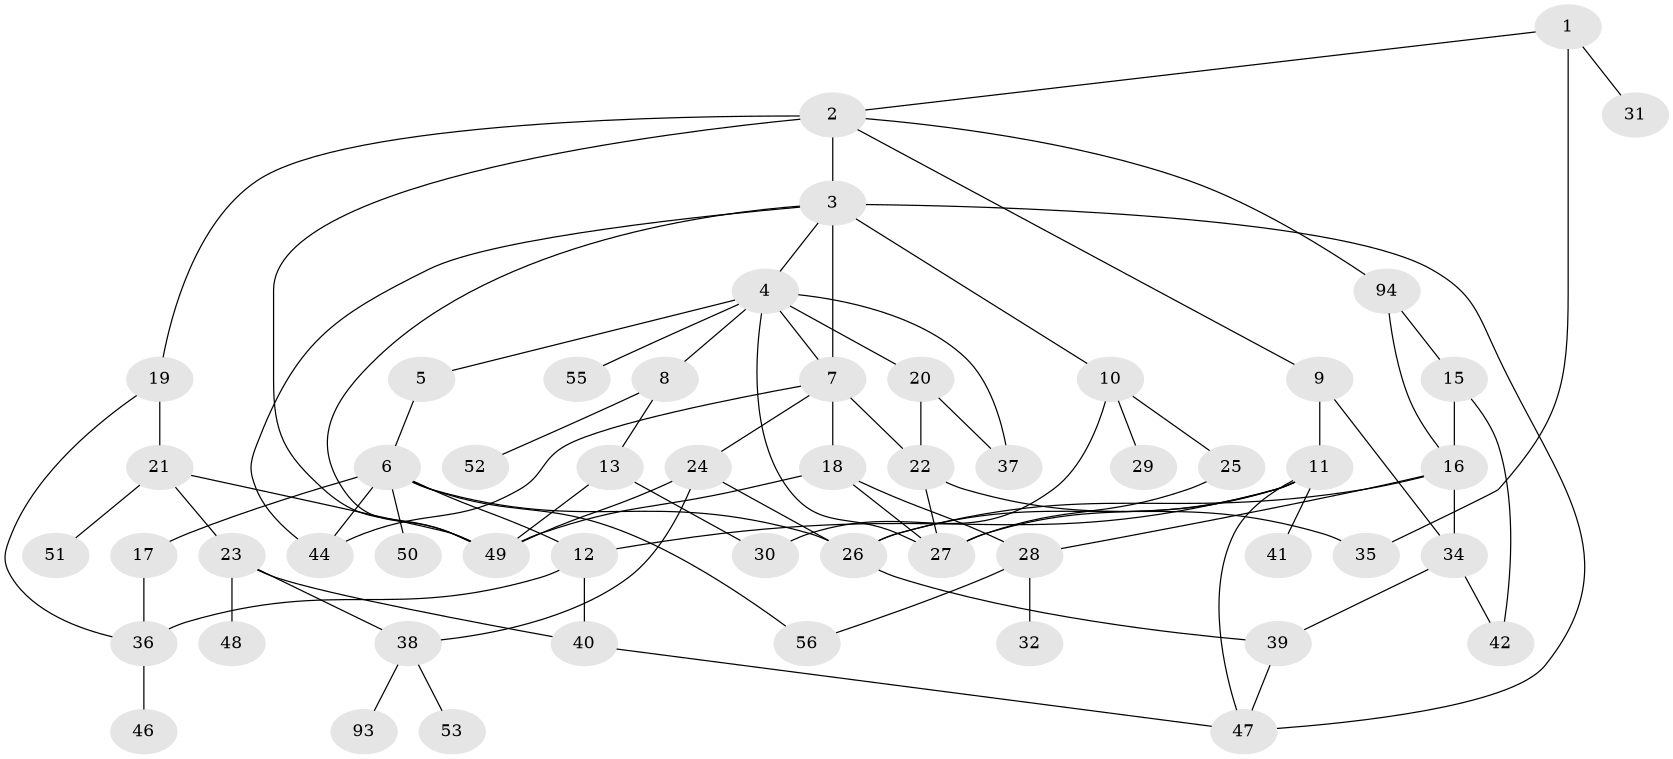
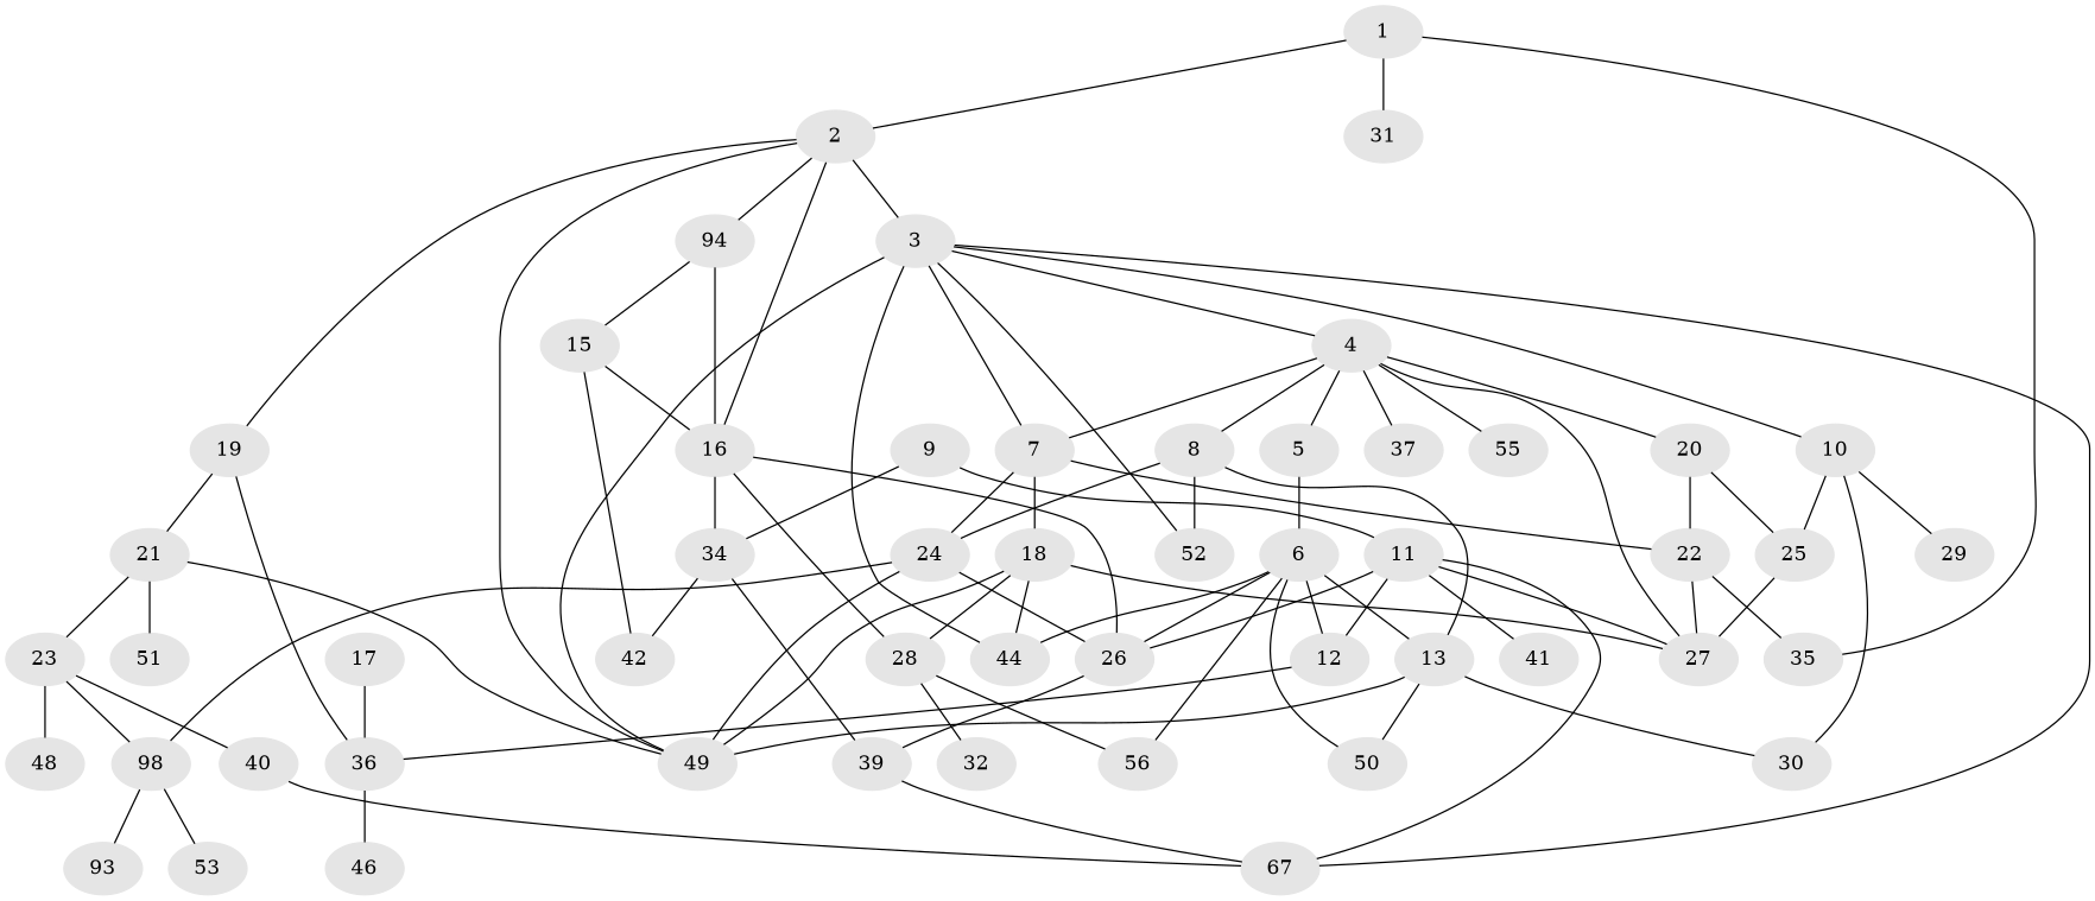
  graph {
    node [color=gray90 style=filled]
    edge [weight=1.0]
    1
    2
    31
    35
    3
    9
    n7 [label=94]
    19
    49
    4
    7
    10
    44
-   47
+   47 [label=67]
    52
    6
    12
    17
    26
    50
    56
    11
    34
    15
    16
    36
    21
    5
    8
    20
    27
    37
    55
    18
    22
    24
    25
    29
    30
    13
    40
    42
    39
    28
-   38
+   38 [label=98]
    41
    46
    32
    23
    51
    48
    n52 [label=93]
    53
    1 -- 2
    1 -- 31
    1 -- 35
    2 -- 3 [weight=3.0]
-   2 -- 9
+   2 -- 16
    2 -- n7
    2 -- 19
    2 -- 49
    3 -- 49
    3 -- 4
    3 -- 7
    3 -- 10
    3 -- 44
    3 -- 47
+   3 -- 52
    9 -- 11
    9 -- 34
    n7 -- 15
    n7 -- 16
    19 -- 36
    19 -- 21
    4 -- 7
    4 -- 5
    4 -- 8
    4 -- 20
    4 -- 27
    4 -- 37
    4 -- 55
-   7 -- 44
+   18 -- 44
    7 -- 18
    7 -- 22
    7 -- 24
    10 -- 25
    10 -- 29
    10 -- 30
    6 -- 44
    6 -- 12
-   6 -- 17
+   6 -- 13
    6 -- 26
    6 -- 50
    6 -- 56
    12 -- 36
-   12 -- 40
    17 -- 36
    26 -- 39
    11 -- 47
    11 -- 12
    11 -- 26
    11 -- 27
    11 -- 41
    34 -- 42
    34 -- 39
    15 -- 16
    15 -- 42
    16 -- 26
    16 -- 34 [weight=2.0]
    16 -- 28
    36 -- 46
    21 -- 49
    21 -- 23
    21 -- 51
    5 -- 6
    8 -- 52
+   8 -- 24
    8 -- 13
-   20 -- 37
+   20 -- 25
    20 -- 22
    18 -- 49
    18 -- 27
    18 -- 28
    22 -- 35
    22 -- 27 [weight=3.0]
    24 -- 49
    24 -- 26
    24 -- 38
    25 -- 27
    13 -- 49
+   13 -- 50
    13 -- 30
    40 -- 47
    39 -- 47
    28 -- 56
    28 -- 32
    38 -- n52
    38 -- 53
    23 -- 40
    23 -- 38
    23 -- 48
  }
